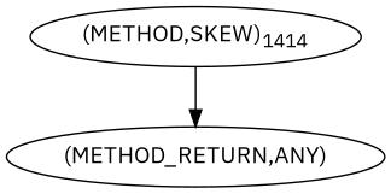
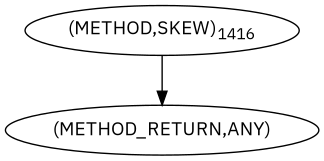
  digraph {
    fontname="IBM Plex Sans"
    node [fontname="IBM Plex Sans"]
-   n1 [label=<(METHOD,SKEW)<SUB>1414</SUB>>]
+   n1 [label=<(METHOD,SKEW)<SUB>1416</SUB>>]
    n2 [label=<(METHOD_RETURN,ANY)>]
    n1 -> n2 [fontname="IBM Plex Sans"]
  }
